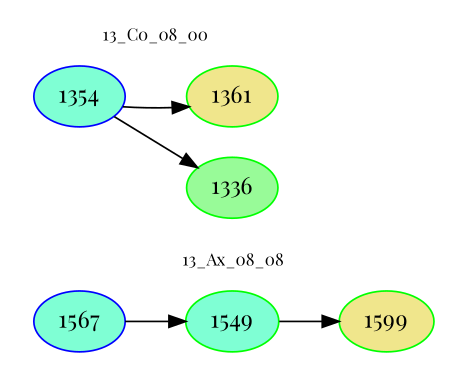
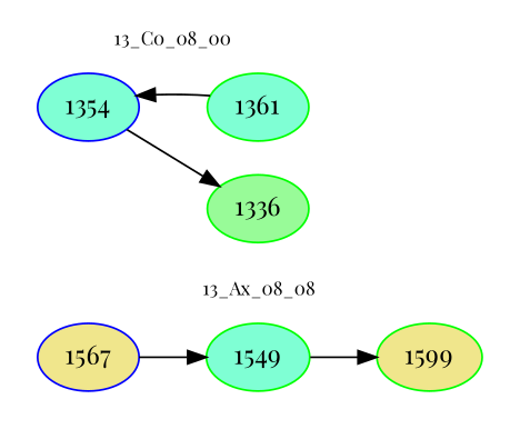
  digraph {
    fontname="Playfair Display"
    rankdir=LR
    node [color=green fillcolor=aquamarine fontname="Playfair Display" style=filled]
    edge [color=black fontname="Playfair Display"]
-   n1 [color=blue label=1567]
+   n1 [color=blue fillcolor=khaki label=1567]
    n2 [label=1549]
    n3 [fillcolor=khaki label=1599]
    n4 [color=blue label=1354]
    n5 [fillcolor=palegreen label=1336]
-   n6 [fillcolor=khaki label=1361]
+   n6 [label=1361]
    subgraph cluster_1 {
      color=white
      fontsize=10
      label="13_Ax_08_08"
      n1
      n2
      n3
    }
    subgraph cluster_2 {
      color=white
      fontsize=10
      label="13_C0_08_00"
      n4
      n5
      n6
    }
    n1 -> n2
    n2 -> n3
    n4 -> n5
-   n4 -> n6
+   n6 -> n4
  }
